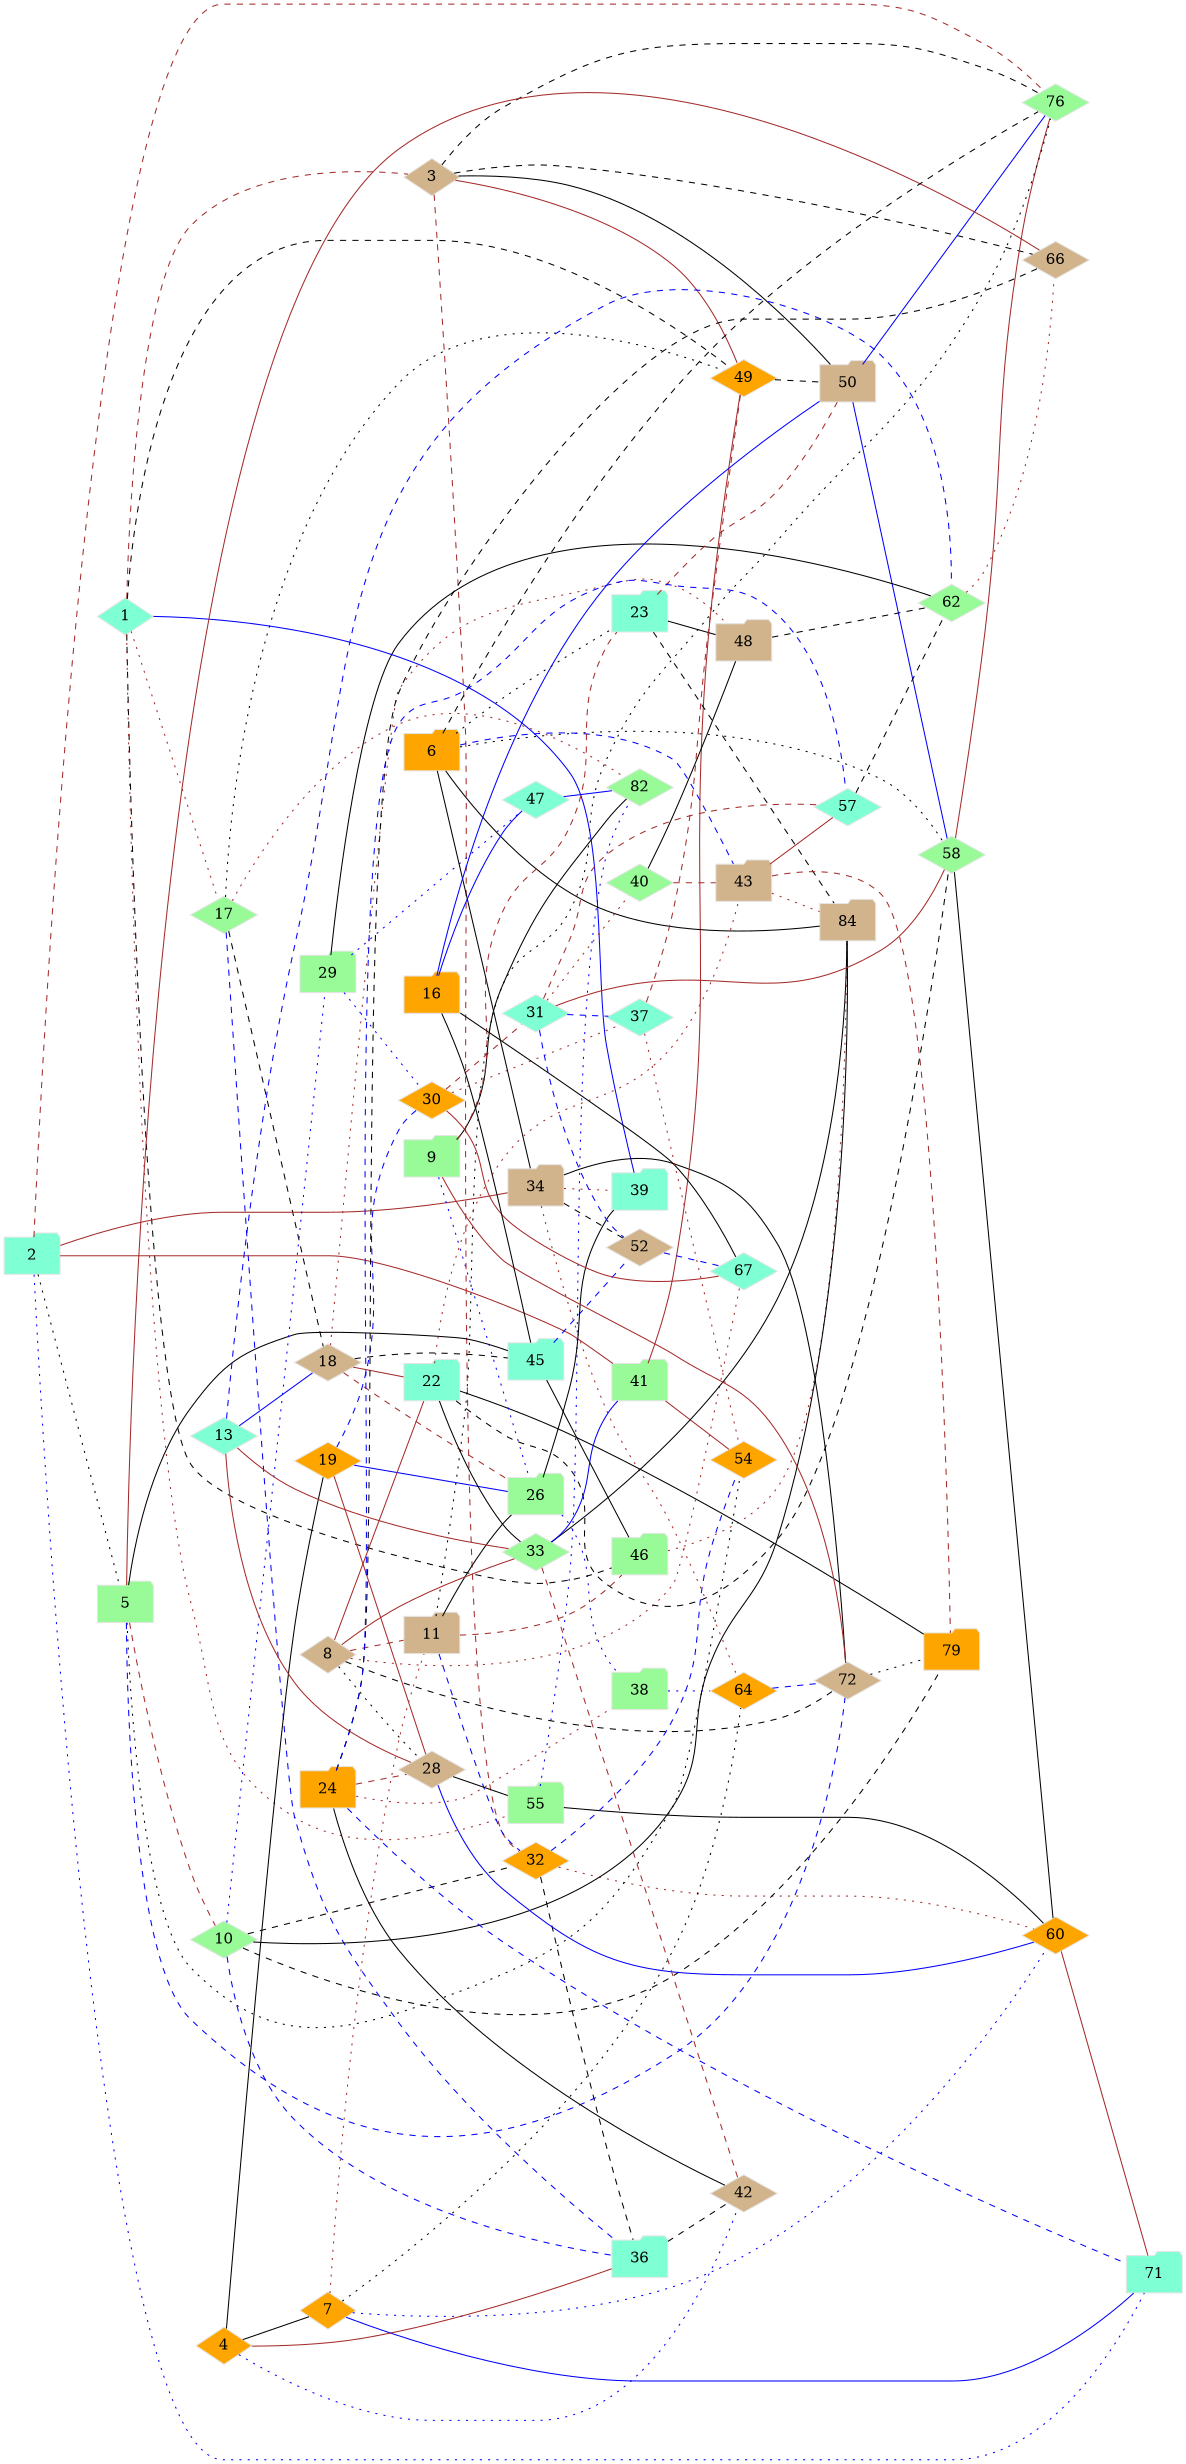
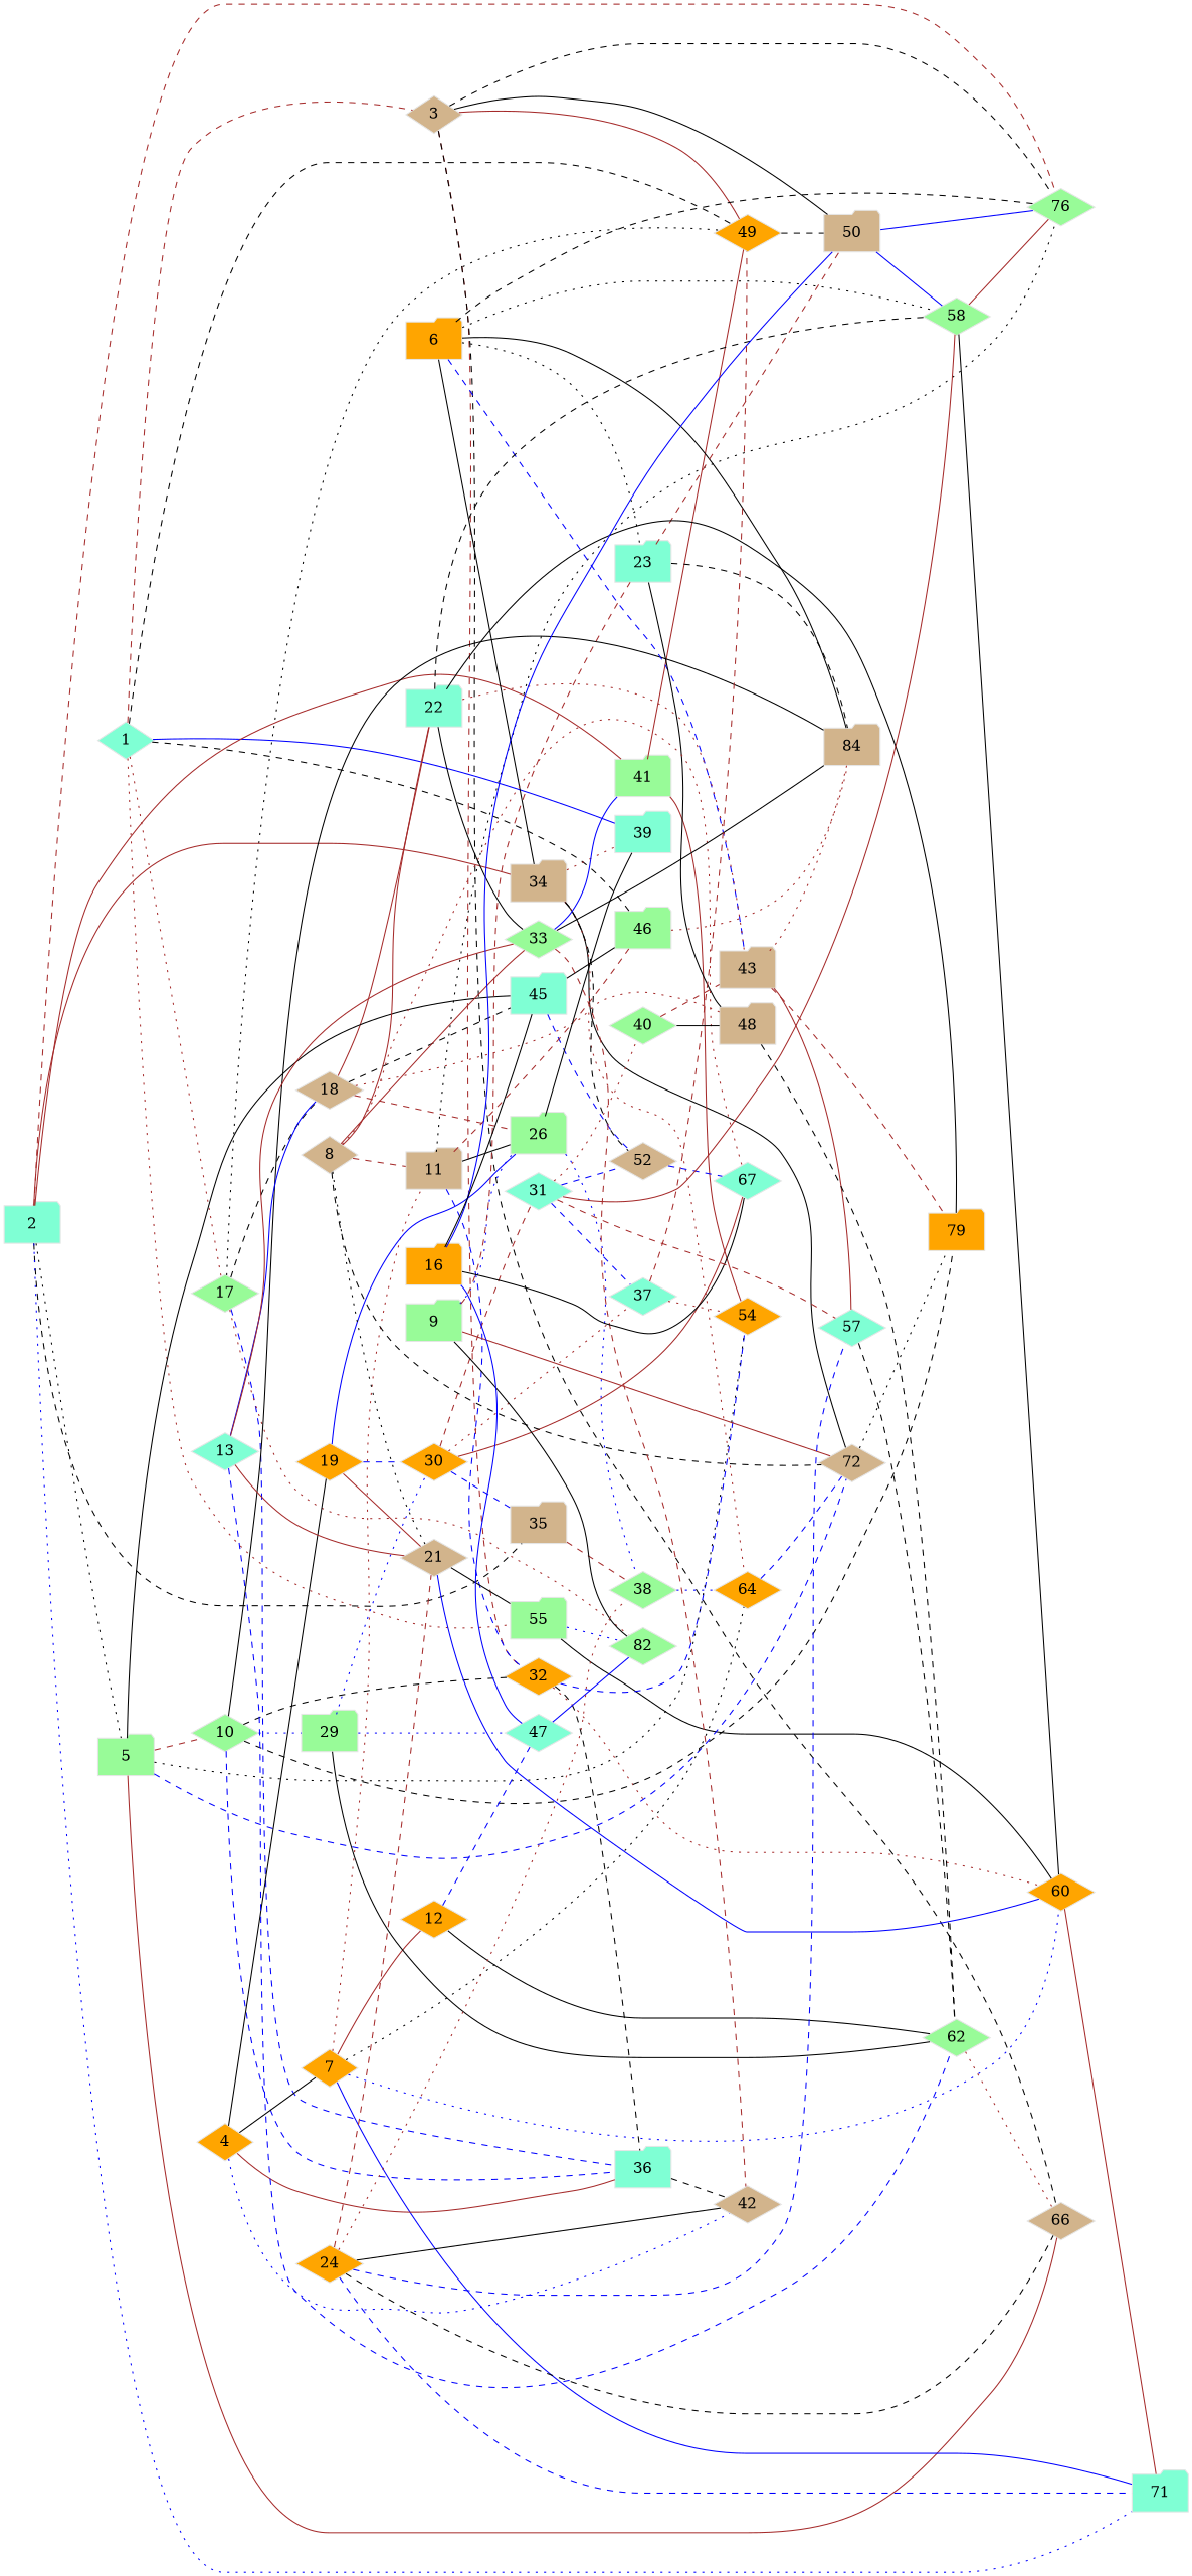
  graph {
    rankdir=LR
    node [color=gray90 fillcolor=palegreen shape=diamond style=filled]
    edge [color=brown style=solid]
    1 [fillcolor=aquamarine super="+68"]
    3 [fillcolor=tan super="+53"]
    17 [super="+73"]
    39 [fillcolor=aquamarine shape=folder]
    46 [shape=folder]
    49 [fillcolor=orange super="+56"]
    55 [shape=folder]
    76 [super="+93"]
    32 [fillcolor=orange super="+61"]
    50 [fillcolor=tan shape=folder super="+70"]
    66 [fillcolor=tan]
    36 [fillcolor=aquamarine shape=folder super="+44"]
    82
    18 [fillcolor=tan super="+78"]
    84 [fillcolor=tan shape=folder super="+86"]
    60 [fillcolor=orange super="+63"]
    2 [fillcolor=aquamarine shape=folder super="+25"]
    5 [shape=folder super="+80"]
    34 [fillcolor=tan shape=folder super="+88"]
+   35 [fillcolor=tan shape=folder super="+83"]
    41 [shape=folder]
    71 [fillcolor=aquamarine shape=folder]
    10 [super="+20"]
    45 [fillcolor=aquamarine shape=folder super="+90"]
    54 [fillcolor=orange]
    72 [fillcolor=tan super="+85"]
    64 [fillcolor=orange]
    52 [fillcolor=tan super="+74"]
-   38 [shape=folder]
+   38
    58 [super="+77"]
    7 [fillcolor=orange super="+65"]
    11 [fillcolor=tan shape=folder super="+21"]
+   12 [fillcolor=orange]
    4 [fillcolor=orange]
    19 [fillcolor=orange]
    42 [fillcolor=tan]
-   28 [fillcolor=tan super="+69"]
+   28 [fillcolor=tan super="+69" label=21]
    26 [shape=folder super="+27"]
    30 [fillcolor=orange super="+51"]
    29 [shape=folder]
    79 [fillcolor=orange shape=folder]
    6 [fillcolor=orange shape=folder super="+14"]
    23 [fillcolor=aquamarine shape=folder super="+91"]
    43 [fillcolor=tan shape=folder super="+75"]
    48 [fillcolor=tan shape=folder]
    57 [fillcolor=aquamarine]
    47 [fillcolor=aquamarine super="+95"]
    62 [super="+89"]
    8 [fillcolor=tan super="+92"]
    22 [fillcolor=aquamarine shape=folder super="+81"]
    33 [super="+87"]
    67 [fillcolor=aquamarine]
    9 [shape=folder]
    13 [fillcolor=aquamarine]
    16 [fillcolor=orange shape=folder]
    31 [fillcolor=aquamarine super="+94"]
    37 [fillcolor=aquamarine]
-   24 [fillcolor=orange shape=folder super="+59"]
+   24 [fillcolor=orange super="+59"]
    40
    1 -- 3 [style=dashed]
    1 -- 17 [style=dotted]
    1 -- 39 [color=blue]
    1 -- 46 [color=black style=dashed]
    1 -- 49 [color=black style=dashed]
    1 -- 55 [style=dotted]
    3 -- 49
    3 -- 76 [color=black style=dashed]
    3 -- 32 [style=dashed]
    3 -- 50 [color=black]
    3 -- 66 [color=black style=dashed]
    17 -- 49 [color=black style=dotted]
    17 -- 36 [color=blue style=dashed weight=2]
    17 -- 82 [style=dotted]
    17 -- 18 [color=black style=dashed]
    46 -- 84 [style=dotted]
    49 -- 50 [color=black style=dashed]
    55 -- 82 [color=blue style=dotted]
    55 -- 60 [color=black]
    32 -- 36 [color=black style=dashed]
    32 -- 60 [style=dotted]
    32 -- 54 [color=blue style=dashed]
    50 -- 76 [color=blue]
    50 -- 58 [color=blue]
    36 -- 42 [color=black style=dashed]
    18 -- 45 [color=black style=dashed]
    18 -- 26 [style=dashed]
    18 -- 48 [style=dotted]
    18 -- 22
    60 -- 71
    2 -- 76 [style=dashed]
    2 -- 5 [color=black style=dotted]
    2 -- 34
+   2 -- 35 [color=black style=dashed]
    2 -- 41
    2 -- 71 [color=blue style=dotted]
    5 -- 66
    5 -- 10 [style=dashed]
    5 -- 45 [color=black]
    5 -- 54 [color=black style=dotted]
    5 -- 72 [color=blue style=dashed]
    34 -- 39 [style=dotted]
    34 -- 72 [color=black]
    34 -- 64 [style=dotted]
    34 -- 52 [color=black style=dashed weight=2]
+   35 -- 38 [style=dashed]
    41 -- 49
    41 -- 54
    10 -- 32 [color=black style=dashed]
    10 -- 36 [color=blue style=dashed]
    10 -- 84 [color=black]
    10 -- 29 [color=blue style=dotted]
    10 -- 79 [color=black style=dashed]
    45 -- 46 [color=black]
    45 -- 52 [color=blue style=dashed weight=2]
    72 -- 79 [color=black style=dotted]
    64 -- 72 [color=blue style=dashed]
    52 -- 67 [color=blue style=dashed]
    38 -- 64 [color=blue style=dotted]
    58 -- 76
    58 -- 60 [color=black]
    7 -- 60 [color=blue style=dotted]
    7 -- 71 [color=blue]
    7 -- 64 [color=black style=dotted]
    7 -- 11 [style=dotted]
+   7 -- 12
    11 -- 46 [style=dashed]
    11 -- 76 [color=black style=dotted]
    11 -- 32 [color=blue style=dashed]
    11 -- 26 [color=black]
+   12 -- 47 [color=blue style=dashed weight=2]
+   12 -- 62 [color=black]
    4 -- 36
    4 -- 7 [color=black]
    4 -- 19 [color=black]
    4 -- 42 [color=blue style=dotted]
    19 -- 28
    19 -- 26 [color=blue]
    19 -- 30 [color=blue style=dashed]
    28 -- 55 [color=black]
    28 -- 60 [color=blue]
    26 -- 39 [color=black]
    26 -- 38 [color=blue style=dotted]
+   30 -- 35 [color=blue style=dashed]
    30 -- 67
    30 -- 31 [style=dashed]
    30 -- 37 [style=dotted]
    29 -- 30 [color=blue style=dotted]
    29 -- 47 [color=blue style=dotted]
    29 -- 62 [color=black]
    6 -- 76 [color=black style=dashed]
    6 -- 84 [color=black]
    6 -- 34 [color=black]
    6 -- 58 [color=black style=dotted]
    6 -- 23 [color=black style=dotted]
    6 -- 43 [color=blue style=dashed]
    23 -- 50 [style=dashed]
    23 -- 84 [color=black style=dashed]
    23 -- 48 [color=black]
    43 -- 84 [style=dotted]
    43 -- 79 [style=dashed]
    43 -- 57
    48 -- 62 [color=black style=dashed]
    57 -- 62 [color=black style=dashed]
    47 -- 82 [color=blue]
    62 -- 66 [style=dotted]
    8 -- 72 [color=black style=dashed]
    8 -- 11 [style=dashed]
    8 -- 28 [color=black style=dotted]
    8 -- 22
    8 -- 33
    8 -- 67 [style=dotted]
    22 -- 58 [color=black style=dashed]
    22 -- 79 [color=black]
    22 -- 43 [style=dotted]
    22 -- 33 [color=black]
    33 -- 84 [color=black]
    33 -- 41 [color=blue]
    33 -- 42 [style=dashed]
    9 -- 82 [color=black]
    9 -- 72
    9 -- 26 [color=blue style=dotted]
    9 -- 23 [style=dashed]
    13 -- 18 [color=blue]
    13 -- 28
    13 -- 62 [color=blue style=dashed]
    13 -- 33
    16 -- 50 [color=blue]
    16 -- 45 [color=black]
    16 -- 47 [color=blue]
    16 -- 67 [color=black]
    31 -- 52 [color=blue style=dashed]
    31 -- 58
    31 -- 57 [style=dashed]
    31 -- 37 [color=blue style=dashed]
    31 -- 40 [style=dotted]
    37 -- 49 [style=dashed]
    37 -- 54 [style=dotted]
    24 -- 66 [color=black style=dashed]
    24 -- 71 [color=blue style=dashed]
    24 -- 38 [style=dotted]
    24 -- 42 [color=black]
    24 -- 28 [style=dashed]
    24 -- 57 [color=blue style=dashed]
    40 -- 43 [style=dashed]
    40 -- 48 [color=black]
  }
